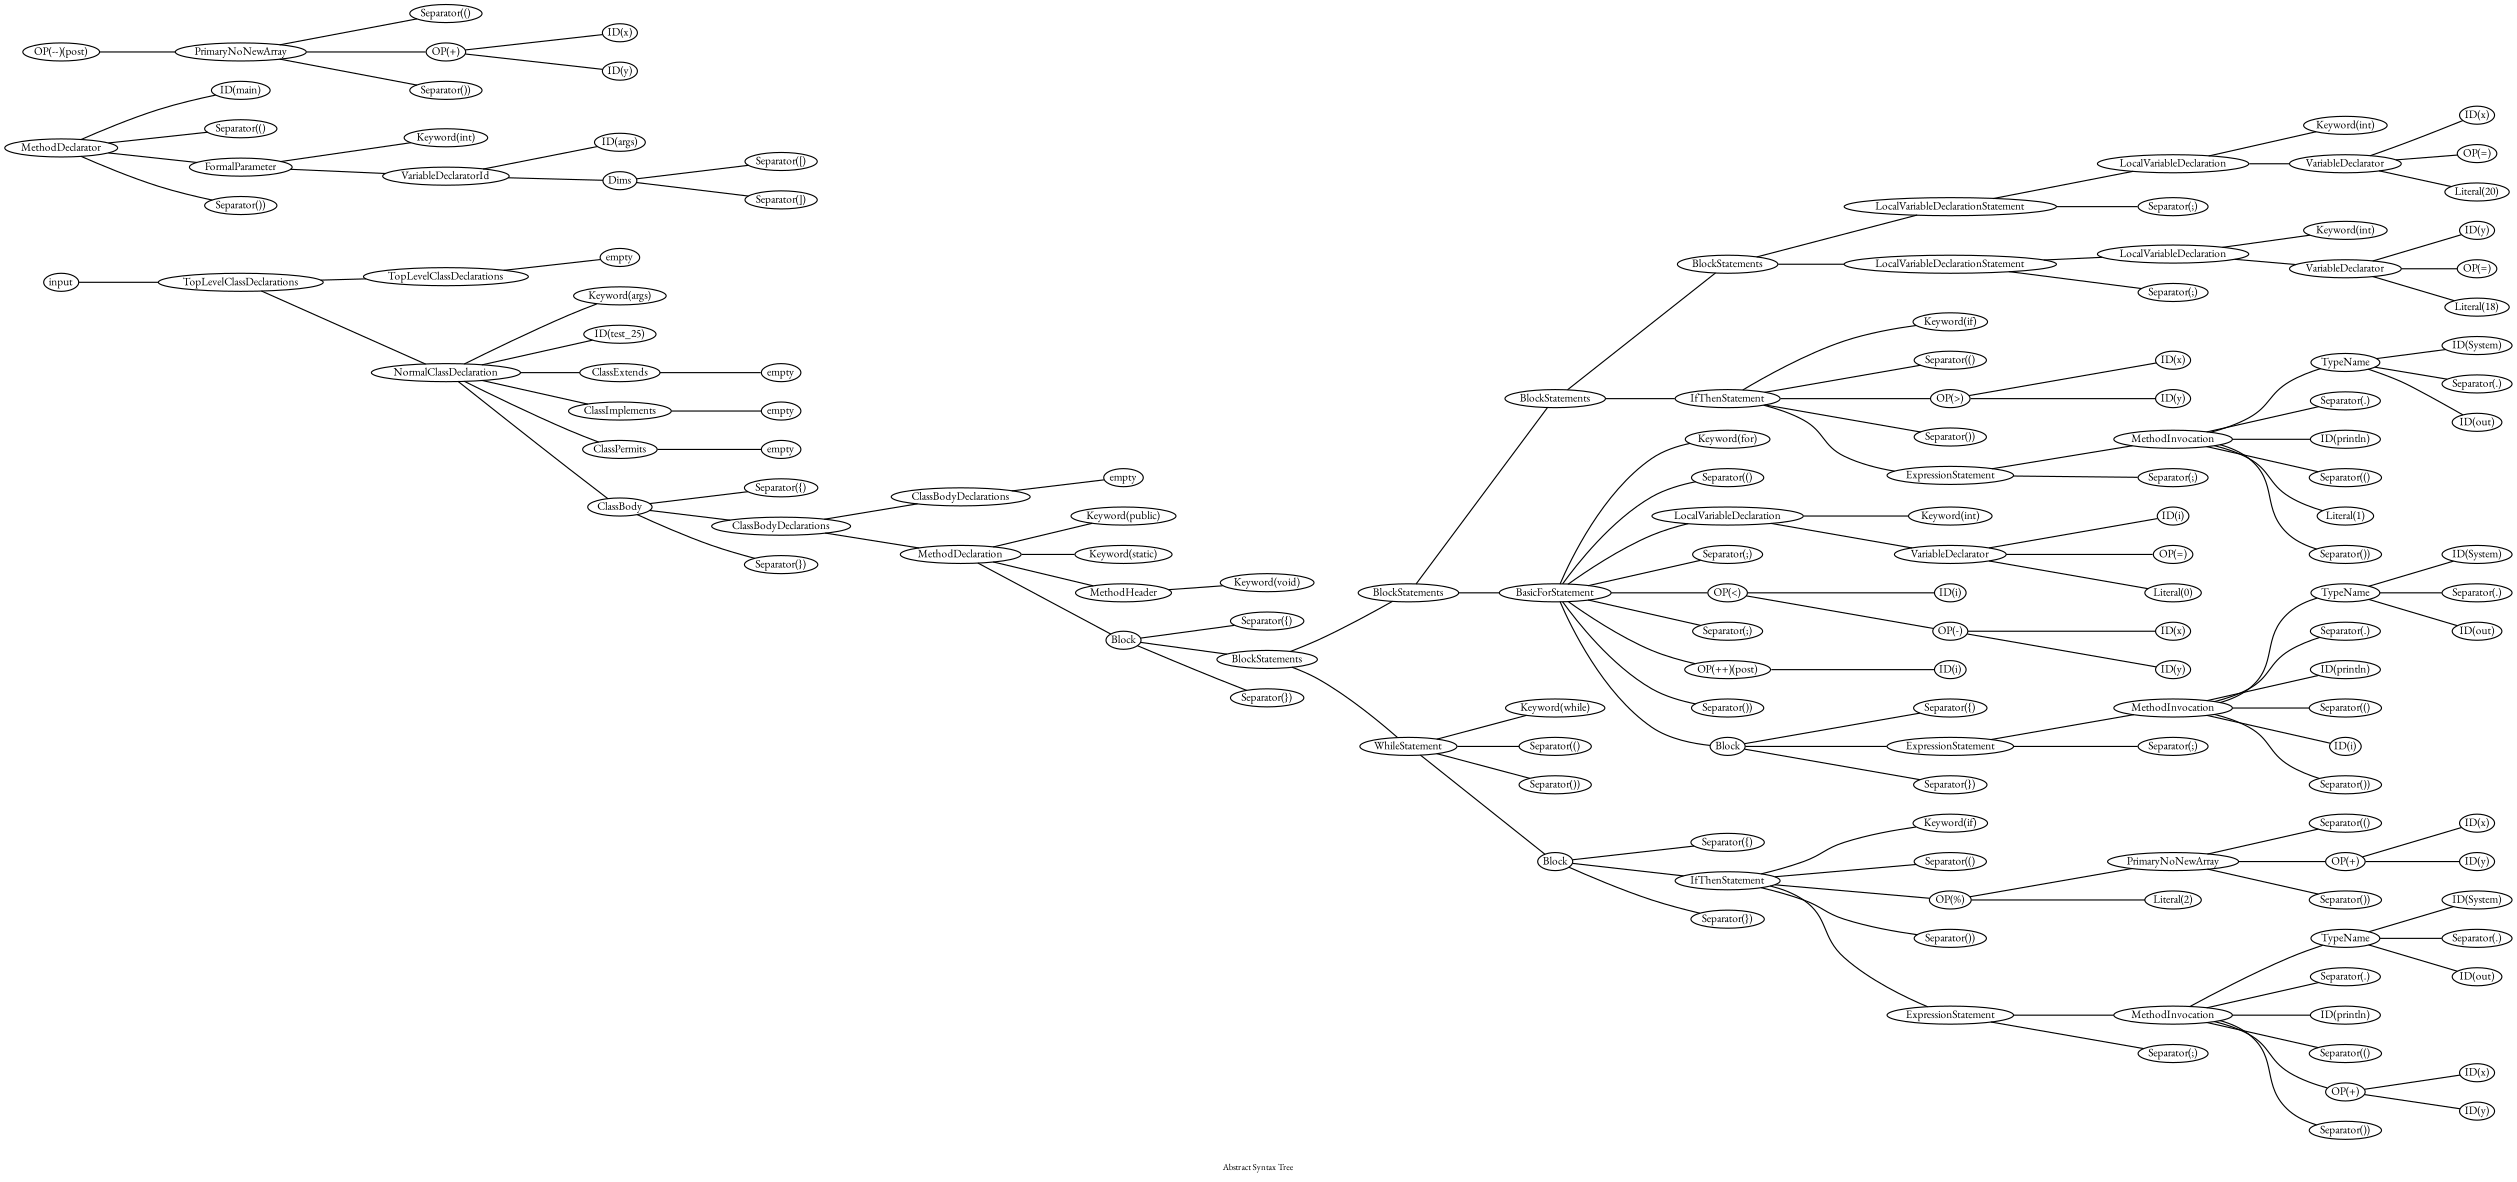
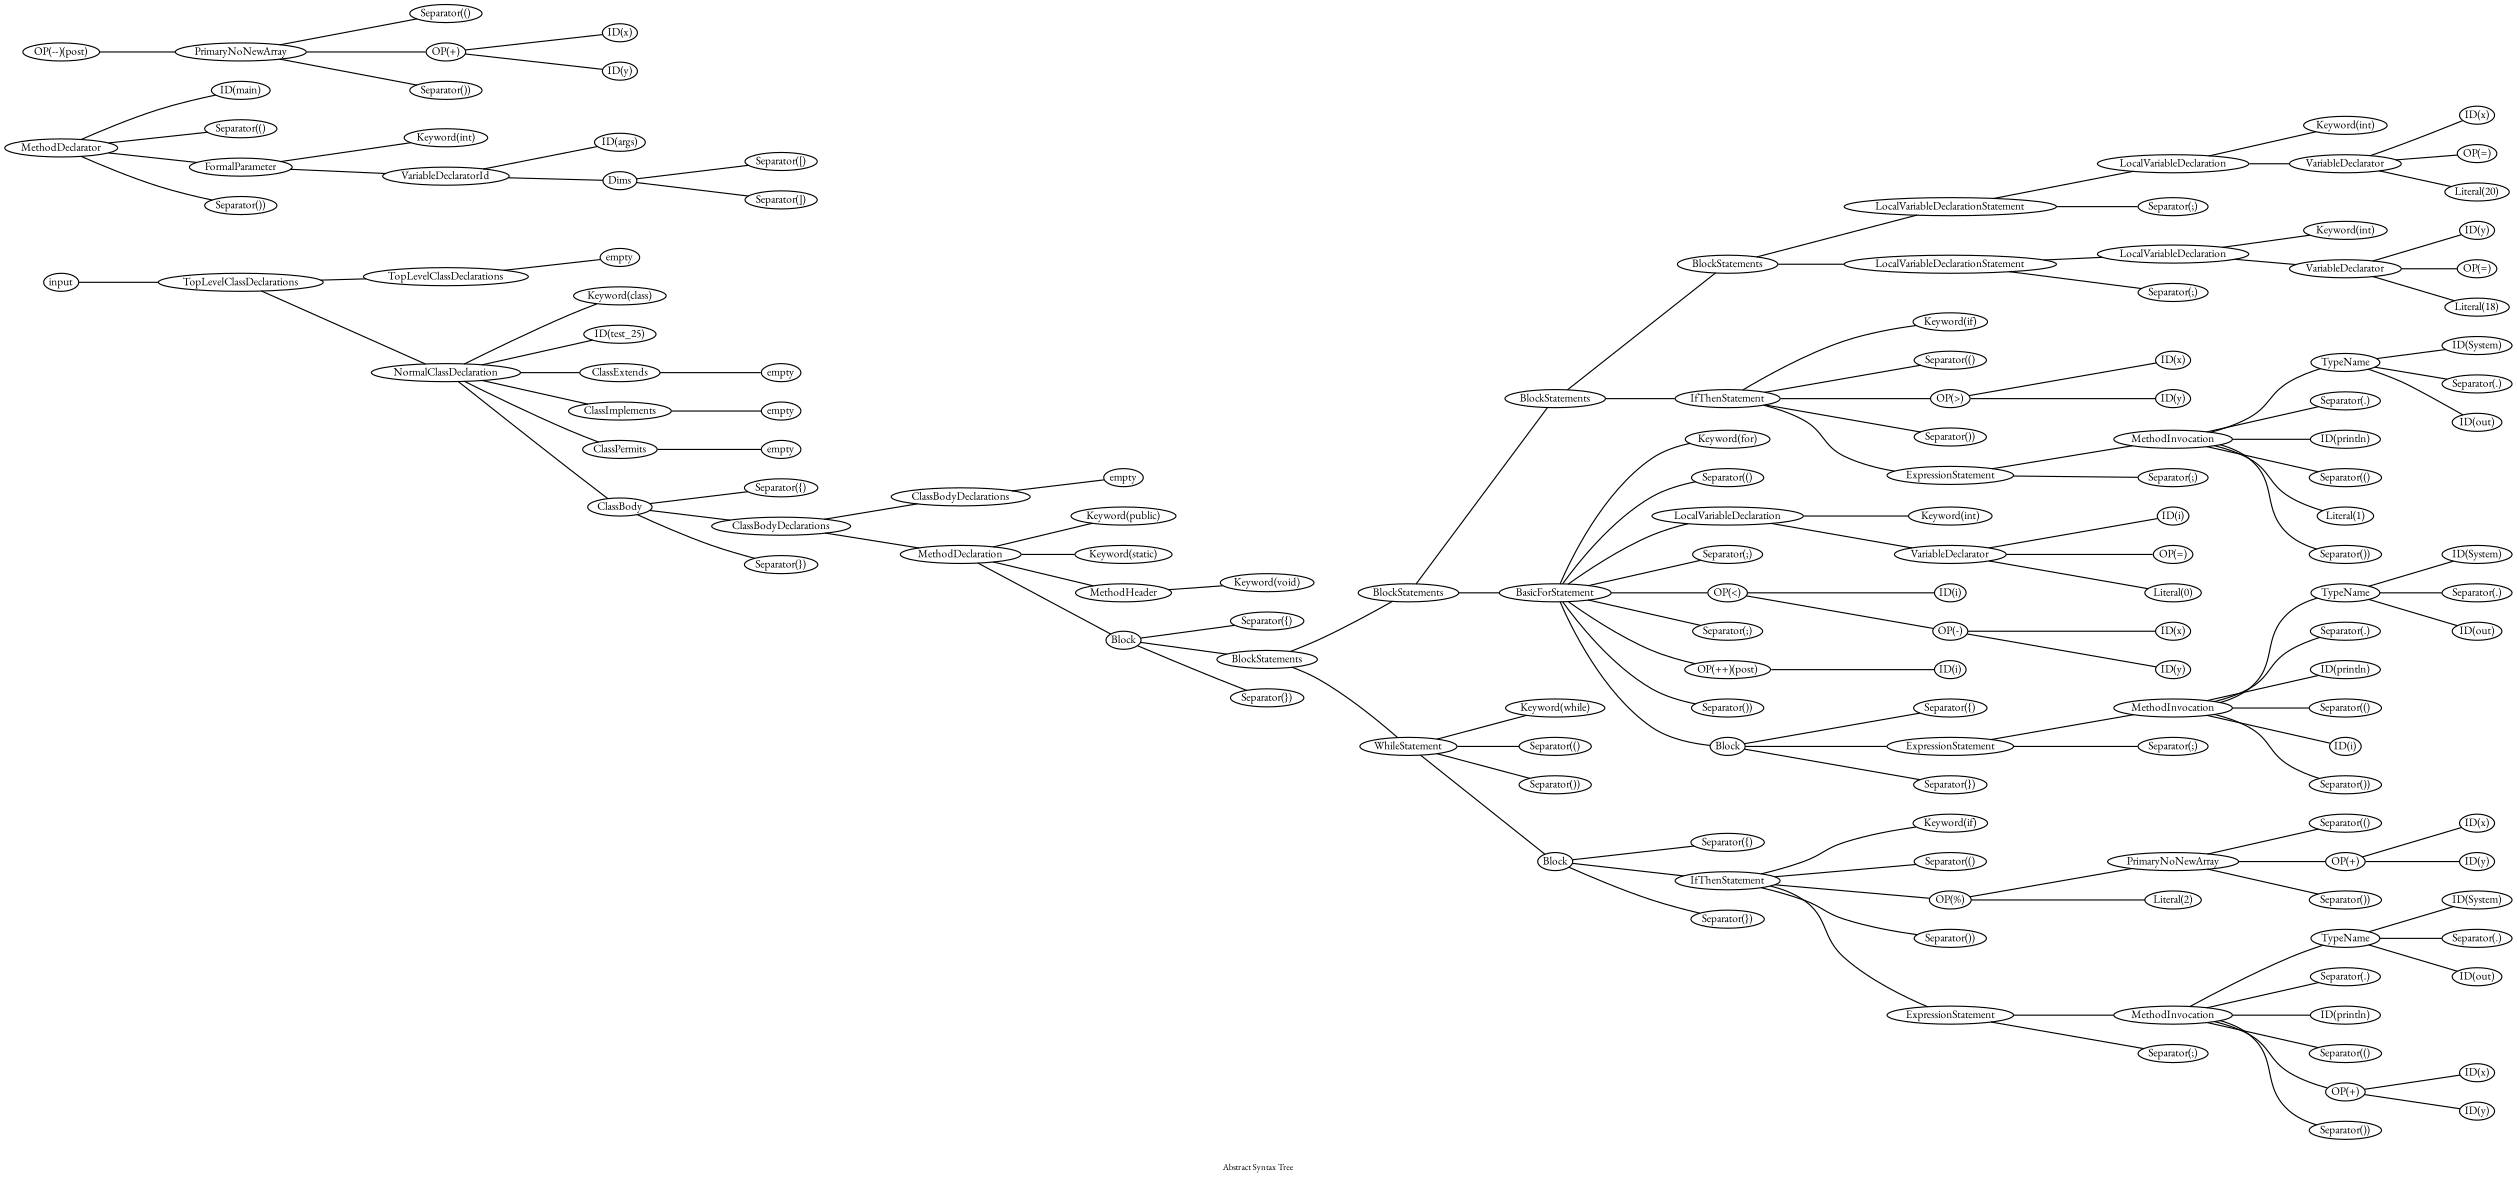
  graph {
    fontname="EB Garamond"
    fontsize=8
    label="Abstract Syntax Tree"
    rankdir=LR
    node [fontname="EB Garamond" fontsize=10 margin=0]
    edge [fontname="EB Garamond" fontsize=6]
    n1 [height=.2 label=input width=.2]
    n2 [height=.2 label=TopLevelClassDeclarations width=.2]
    n3 [height=.2 label=TopLevelClassDeclarations width=.2]
    n4 [height=.2 label=NormalClassDeclaration width=.2]
    n5 [height=.2 label=empty width=.2]
-   n6 [height=.2 label="Keyword(args)" width=.2]
+   n6 [height=.2 label="Keyword(class)" width=.2]
    n7 [height=.2 label="ID(test_25)" width=.2]
    n8 [height=.2 label=ClassExtends width=.2]
    n9 [height=.2 label=ClassImplements width=.2]
    n10 [height=.2 label=ClassPermits width=.2]
    n11 [height=.2 label=ClassBody width=.2]
    n12 [height=.2 label=empty width=.2]
    n13 [height=.2 label=empty width=.2]
    n14 [height=.2 label=empty width=.2]
    n15 [height=.2 label="Separator({)" width=.2]
    n16 [height=.2 label=ClassBodyDeclarations width=.2]
    n17 [height=.2 label="Separator(})" width=.2]
    n18 [height=.2 label=ClassBodyDeclarations width=.2]
    n19 [height=.2 label=MethodDeclaration width=.2]
    n20 [height=.2 label=empty width=.2]
    n21 [height=.2 label="Keyword(public)" width=.2]
    n22 [height=.2 label="Keyword(static)" width=.2]
    n23 [height=.2 label=MethodHeader width=.2]
    n24 [height=.2 label=Block width=.2]
    n25 [height=.2 label="Keyword(void)" width=.2]
    n26 [height=.2 label="Separator({)" width=.2]
    n27 [height=.2 label=BlockStatements width=.2]
    n28 [height=.2 label="Separator(})" width=.2]
    n29 [height=.2 label=MethodDeclarator width=.2]
    n30 [height=.2 label="ID(main)" width=.2]
    n31 [height=.2 label="Separator(()" width=.2]
    n32 [height=.2 label=FormalParameter width=.2]
    n33 [height=.2 label="Separator())" width=.2]
    n34 [height=.2 label=BlockStatements width=.2]
    n35 [height=.2 label=WhileStatement width=.2]
    n36 [height=.2 label="Keyword(int)" width=.2]
    n37 [height=.2 label=VariableDeclaratorId width=.2]
    n38 [height=.2 label=BlockStatements width=.2]
    n39 [height=.2 label=BasicForStatement width=.2]
    n40 [height=.2 label="Keyword(while)" width=.2]
    n41 [height=.2 label="Separator(()" width=.2]
    n42 [height=.2 label="Separator())" width=.2]
    n43 [height=.2 label=Block width=.2]
    n44 [height=.2 label="ID(args)" width=.2]
    n45 [height=.2 label=Dims width=.2]
    n46 [height=.2 label=BlockStatements width=.2]
    n47 [height=.2 label=IfThenStatement width=.2]
    n48 [height=.2 label="Keyword(for)" width=.2]
    n49 [height=.2 label="Separator(()" width=.2]
    n50 [height=.2 label=LocalVariableDeclaration width=.2]
    n51 [height=.2 label="Separator(;)" width=.2]
    n52 [height=.2 label="OP(<)" width=.2]
    n53 [height=.2 label="Separator(;)" width=.2]
    n54 [height=.2 label="OP(++)(post)" width=.2]
    n55 [height=.2 label="Separator())" width=.2]
    n56 [height=.2 label=Block width=.2]
    n57 [height=.2 label="OP(--)(post)" width=.2]
    n58 [height=.2 label=PrimaryNoNewArray width=.2]
    n59 [height=.2 label="Separator({)" width=.2]
    n60 [height=.2 label=IfThenStatement width=.2]
    n61 [height=.2 label="Separator(})" width=.2]
    n62 [height=.2 label="Separator([)" width=.2]
    n63 [height=.2 label="Separator(])" width=.2]
    n64 [height=.2 label=LocalVariableDeclarationStatement width=.2]
    n65 [height=.2 label=LocalVariableDeclarationStatement width=.2]
    n66 [height=.2 label="Keyword(if)" width=.2]
    n67 [height=.2 label="Separator(()" width=.2]
    n68 [height=.2 label="OP(>)" width=.2]
    n69 [height=.2 label="Separator())" width=.2]
    n70 [height=.2 label=ExpressionStatement width=.2]
    n71 [height=.2 label="Keyword(int)" width=.2]
    n72 [height=.2 label=VariableDeclarator width=.2]
    n73 [height=.2 label="ID(i)" width=.2]
    n74 [height=.2 label="OP(-)" width=.2]
    n75 [height=.2 label="ID(i)" width=.2]
    n76 [height=.2 label="Separator({)" width=.2]
    n77 [height=.2 label=ExpressionStatement width=.2]
    n78 [height=.2 label="Separator(})" width=.2]
    n79 [height=.2 label="Separator(()" width=.2]
    n80 [height=.2 label="OP(+)" width=.2]
    n81 [height=.2 label="Separator())" width=.2]
    n82 [height=.2 label="Keyword(if)" width=.2]
    n83 [height=.2 label="Separator(()" width=.2]
    n84 [height=.2 label="OP(%)" width=.2]
    n85 [height=.2 label="Separator())" width=.2]
    n86 [height=.2 label=ExpressionStatement width=.2]
    n87 [height=.2 label=LocalVariableDeclaration width=.2]
    n88 [height=.2 label="Separator(;)" width=.2]
    n89 [height=.2 label=LocalVariableDeclaration width=.2]
    n90 [height=.2 label="Separator(;)" width=.2]
    n91 [height=.2 label="ID(x)" width=.2]
    n92 [height=.2 label="ID(y)" width=.2]
    n93 [height=.2 label=MethodInvocation width=.2]
    n94 [height=.2 label="Separator(;)" width=.2]
    n95 [height=.2 label="ID(i)" width=.2]
    n96 [height=.2 label="OP(=)" width=.2]
    n97 [height=.2 label="Literal(0)" width=.2]
    n98 [height=.2 label="ID(x)" width=.2]
    n99 [height=.2 label="ID(y)" width=.2]
    n100 [height=.2 label=MethodInvocation width=.2]
    n101 [height=.2 label="Separator(;)" width=.2]
    n102 [height=.2 label="ID(x)" width=.2]
    n103 [height=.2 label="ID(y)" width=.2]
    n104 [height=.2 label=PrimaryNoNewArray width=.2]
    n105 [height=.2 label="Literal(2)" width=.2]
    n106 [height=.2 label=MethodInvocation width=.2]
    n107 [height=.2 label="Separator(;)" width=.2]
    n108 [height=.2 label="Keyword(int)" width=.2]
    n109 [height=.2 label=VariableDeclarator width=.2]
    n110 [height=.2 label="Keyword(int)" width=.2]
    n111 [height=.2 label=VariableDeclarator width=.2]
    n112 [height=.2 label=TypeName width=.2]
    n113 [height=.2 label="Separator(.)" width=.2]
    n114 [height=.2 label="ID(println)" width=.2]
    n115 [height=.2 label="Separator(()" width=.2]
    n116 [height=.2 label="Literal(1)" width=.2]
    n117 [height=.2 label="Separator())" width=.2]
    n118 [height=.2 label=TypeName width=.2]
    n119 [height=.2 label="Separator(.)" width=.2]
    n120 [height=.2 label="ID(println)" width=.2]
    n121 [height=.2 label="Separator(()" width=.2]
    n122 [height=.2 label="ID(i)" width=.2]
    n123 [height=.2 label="Separator())" width=.2]
    n124 [height=.2 label="Separator(()" width=.2]
    n125 [height=.2 label="OP(+)" width=.2]
    n126 [height=.2 label="Separator())" width=.2]
    n127 [height=.2 label=TypeName width=.2]
    n128 [height=.2 label="Separator(.)" width=.2]
    n129 [height=.2 label="ID(println)" width=.2]
    n130 [height=.2 label="Separator(()" width=.2]
    n131 [height=.2 label="OP(+)" width=.2]
    n132 [height=.2 label="Separator())" width=.2]
    n133 [height=.2 label="ID(x)" width=.2]
    n134 [height=.2 label="OP(=)" width=.2]
    n135 [height=.2 label="Literal(20)" width=.2]
    n136 [height=.2 label="ID(y)" width=.2]
    n137 [height=.2 label="OP(=)" width=.2]
    n138 [height=.2 label="Literal(18)" width=.2]
    n139 [height=.2 label="ID(System)" width=.2]
    n140 [height=.2 label="Separator(.)" width=.2]
    n141 [height=.2 label="ID(out)" width=.2]
    n142 [height=.2 label="ID(System)" width=.2]
    n143 [height=.2 label="Separator(.)" width=.2]
    n144 [height=.2 label="ID(out)" width=.2]
    n145 [height=.2 label="ID(x)" width=.2]
    n146 [height=.2 label="ID(y)" width=.2]
    n147 [height=.2 label="ID(System)" width=.2]
    n148 [height=.2 label="Separator(.)" width=.2]
    n149 [height=.2 label="ID(out)" width=.2]
    n150 [height=.2 label="ID(x)" width=.2]
    n151 [height=.2 label="ID(y)" width=.2]
    n1 -- n2
    n2 -- n3
    n2 -- n4
    n3 -- n5
    n4 -- n6
    n4 -- n7
    n4 -- n8
    n4 -- n9
    n4 -- n10
    n4 -- n11
    n8 -- n12
    n9 -- n13
    n10 -- n14
    n11 -- n15
    n11 -- n16
    n11 -- n17
    n16 -- n18
    n16 -- n19
    n18 -- n20
    n19 -- n21
    n19 -- n22
    n19 -- n23
    n19 -- n24
    n23 -- n25
    n24 -- n26
    n24 -- n27
    n24 -- n28
    n27 -- n34
    n27 -- n35
    n29 -- n30
    n29 -- n31
    n29 -- n32
    n29 -- n33
    n32 -- n36
    n32 -- n37
    n34 -- n38
    n34 -- n39
    n35 -- n40
    n35 -- n41
    n35 -- n42
    n35 -- n43
    n37 -- n44
    n37 -- n45
    n38 -- n46
    n38 -- n47
    n39 -- n48
    n39 -- n49
    n39 -- n50
    n39 -- n51
    n39 -- n52
    n39 -- n53
    n39 -- n54
    n39 -- n55
    n39 -- n56
    n43 -- n59
    n43 -- n60
    n43 -- n61
    n45 -- n62
    n45 -- n63
    n46 -- n64
    n46 -- n65
    n47 -- n66
    n47 -- n67
    n47 -- n68
    n47 -- n69
    n47 -- n70
    n50 -- n71
    n50 -- n72
    n52 -- n73
    n52 -- n74
    n54 -- n75
    n56 -- n76
    n56 -- n77
    n56 -- n78
    n57 -- n58
    n58 -- n79
    n58 -- n80
    n58 -- n81
    n60 -- n82
    n60 -- n83
    n60 -- n84
    n60 -- n85
    n60 -- n86
    n64 -- n87
    n64 -- n88
    n65 -- n89
    n65 -- n90
    n68 -- n91
    n68 -- n92
    n70 -- n93
    n70 -- n94
    n72 -- n95
    n72 -- n96
    n72 -- n97
    n74 -- n98
    n74 -- n99
    n77 -- n100
    n77 -- n101
    n80 -- n102
    n80 -- n103
    n84 -- n104
    n84 -- n105
    n86 -- n106
    n86 -- n107
    n87 -- n108
    n87 -- n109
    n89 -- n110
    n89 -- n111
    n93 -- n112
    n93 -- n113
    n93 -- n114
    n93 -- n115
    n93 -- n116
    n93 -- n117
    n100 -- n118
    n100 -- n119
    n100 -- n120
    n100 -- n121
    n100 -- n122
    n100 -- n123
    n104 -- n124
    n104 -- n125
    n104 -- n126
    n106 -- n127
    n106 -- n128
    n106 -- n129
    n106 -- n130
    n106 -- n131
    n106 -- n132
    n109 -- n133
    n109 -- n134
    n109 -- n135
    n111 -- n136
    n111 -- n137
    n111 -- n138
    n112 -- n139
    n112 -- n140
    n112 -- n141
    n118 -- n142
    n118 -- n143
    n118 -- n144
    n125 -- n145
    n125 -- n146
    n127 -- n147
    n127 -- n148
    n127 -- n149
    n131 -- n150
    n131 -- n151
  }
